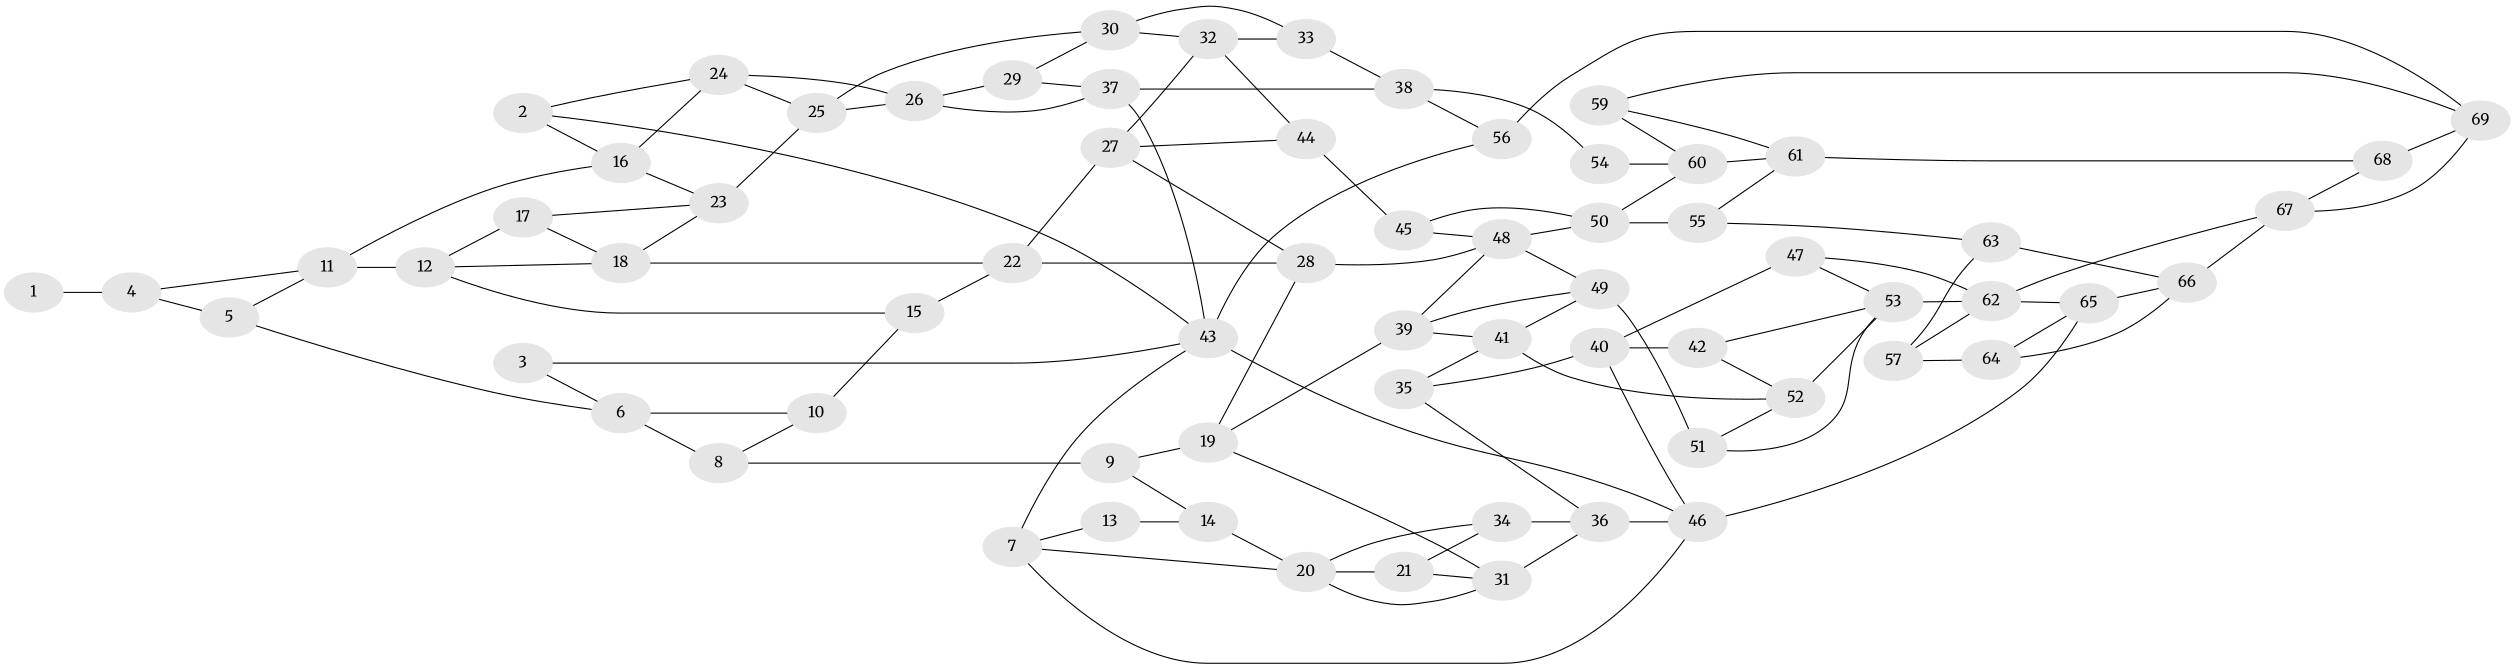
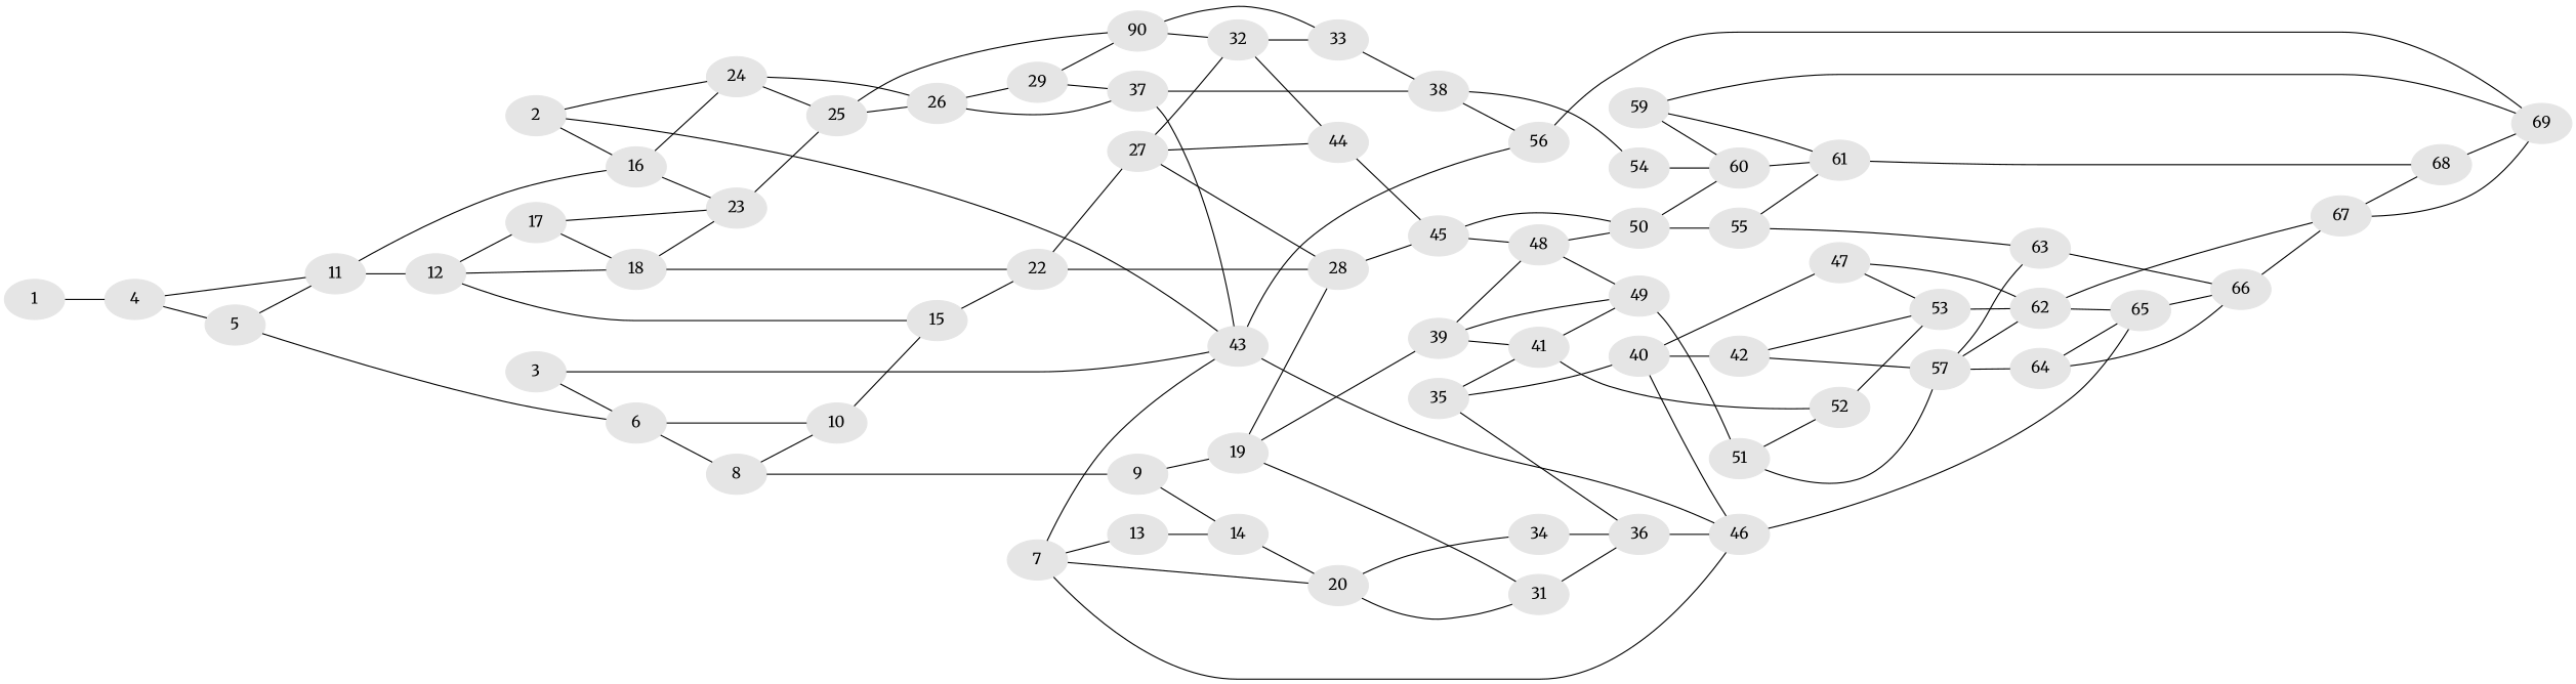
  graph {
    fontname=Merriweather
    rankdir=LR
    node [color=gray90 fontname=Merriweather style=filled]
    edge [fontname=Merriweather weight=1.0]
    1
    4
    5
    11
    2
    16
    24
    43
    23
    25
    26
    46
    56
    3
    6
    8
    10
    12
    9
    15
    7
    13
    20
    14
    31
-   21
    34
    65
    19
    28
    39
    22
    17
    18
    27
    45
    36
    41
    48
    49
    32
    44
-   30
+   30 [label=90]
    29
    37
    33
    38
    50
    54
    35
    40
    42
    47
    52
    60
    69
    51
    53
    62
    55
    66
    67
    57
    61
    63
    64
    68
    59
    1 -- 4 [weight=2.0]
    4 -- 5
    4 -- 11
    5 -- 11
    5 -- 6
    11 -- 16
    11 -- 12
    2 -- 16
    2 -- 24
    2 -- 43
    16 -- 24
    16 -- 23
    24 -- 25
    24 -- 26
    43 -- 46
    43 -- 56
    23 -- 25
    25 -- 26
    25 -- 30
    26 -- 29
    26 -- 37
    46 -- 65
    56 -- 69
    3 -- 43
    3 -- 6
    6 -- 8
    6 -- 10
    8 -- 10
    8 -- 9
    10 -- 15 [weight=2.0]
    12 -- 15
    12 -- 17
    12 -- 18
    9 -- 14
    9 -- 19
    15 -- 22
    7 -- 43
    7 -- 46
    7 -- 13
    7 -- 20
    13 -- 14 [weight=2.0]
    20 -- 31
-   20 -- 21 [weight=2.0]
    20 -- 34
    14 -- 20
    31 -- 36
-   21 -- 31
-   21 -- 34
    34 -- 36
    65 -- 66
    19 -- 31
    19 -- 28
    19 -- 39
-   28 -- 48
+   28 -- 45
    39 -- 41
    39 -- 48
    39 -- 49
    22 -- 28
    22 -- 27
    17 -- 23
    17 -- 18
    18 -- 23
    18 -- 22
    27 -- 28
    27 -- 32
    27 -- 44
    45 -- 48
    45 -- 50
    36 -- 46
    41 -- 49
    41 -- 52
    48 -- 49
    48 -- 50
    49 -- 51
    32 -- 44
    32 -- 33
    44 -- 45
    30 -- 32
    30 -- 33
    29 -- 30
    29 -- 37
    37 -- 43
    37 -- 38
    33 -- 38
    38 -- 56
    38 -- 54
    50 -- 60
    50 -- 55
    54 -- 60
    35 -- 36
    35 -- 41
    35 -- 40
    40 -- 46
    40 -- 42
    40 -- 47
-   42 -- 52
+   42 -- 57
    42 -- 53
    47 -- 53
    47 -- 62
    52 -- 53
    60 -- 61
    51 -- 52
-   51 -- 53
+   51 -- 57
    53 -- 62
    62 -- 65
    62 -- 67
    55 -- 61
    55 -- 63
    66 -- 67 [weight=2.0]
    67 -- 69
    67 -- 68 [weight=2.0]
    57 -- 62
    57 -- 63
    57 -- 64
    61 -- 68
    63 -- 66
    64 -- 65
    64 -- 66 [weight=2.0]
    68 -- 69
    59 -- 60
    59 -- 69
    59 -- 61
  }
